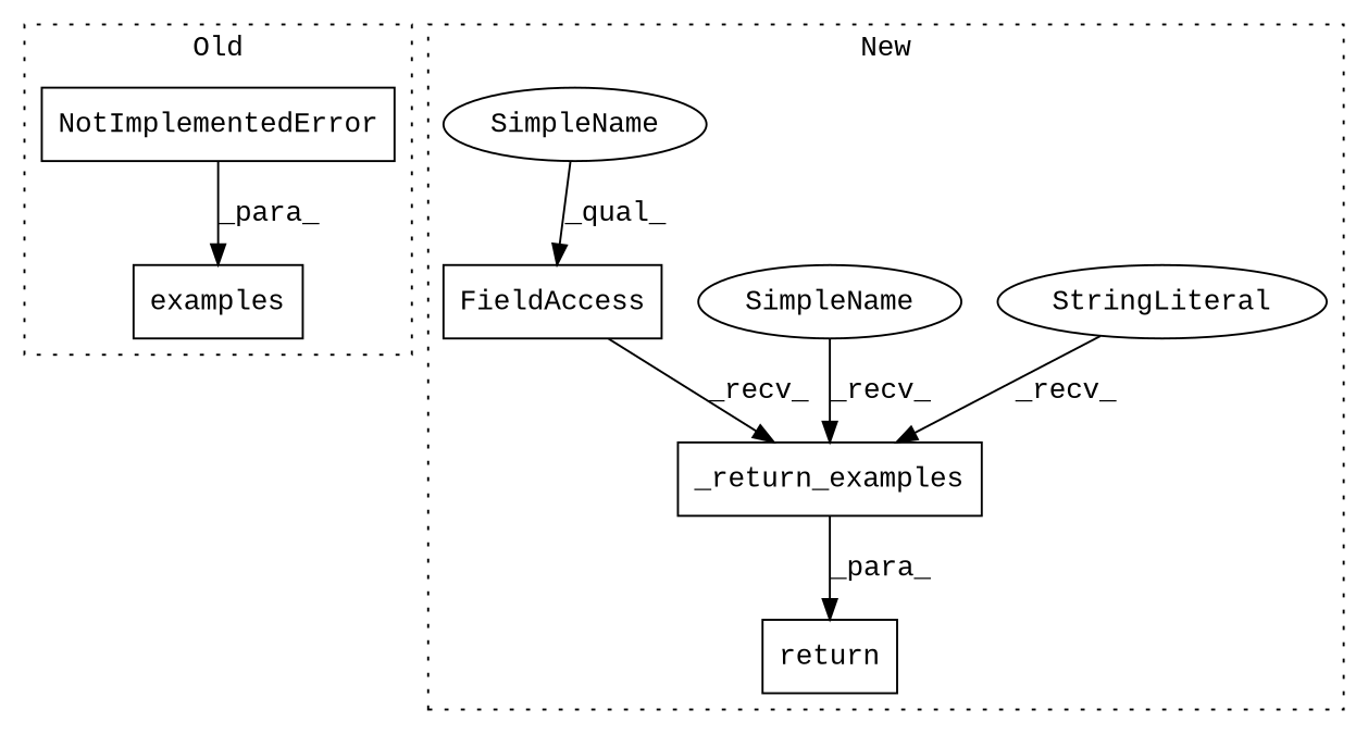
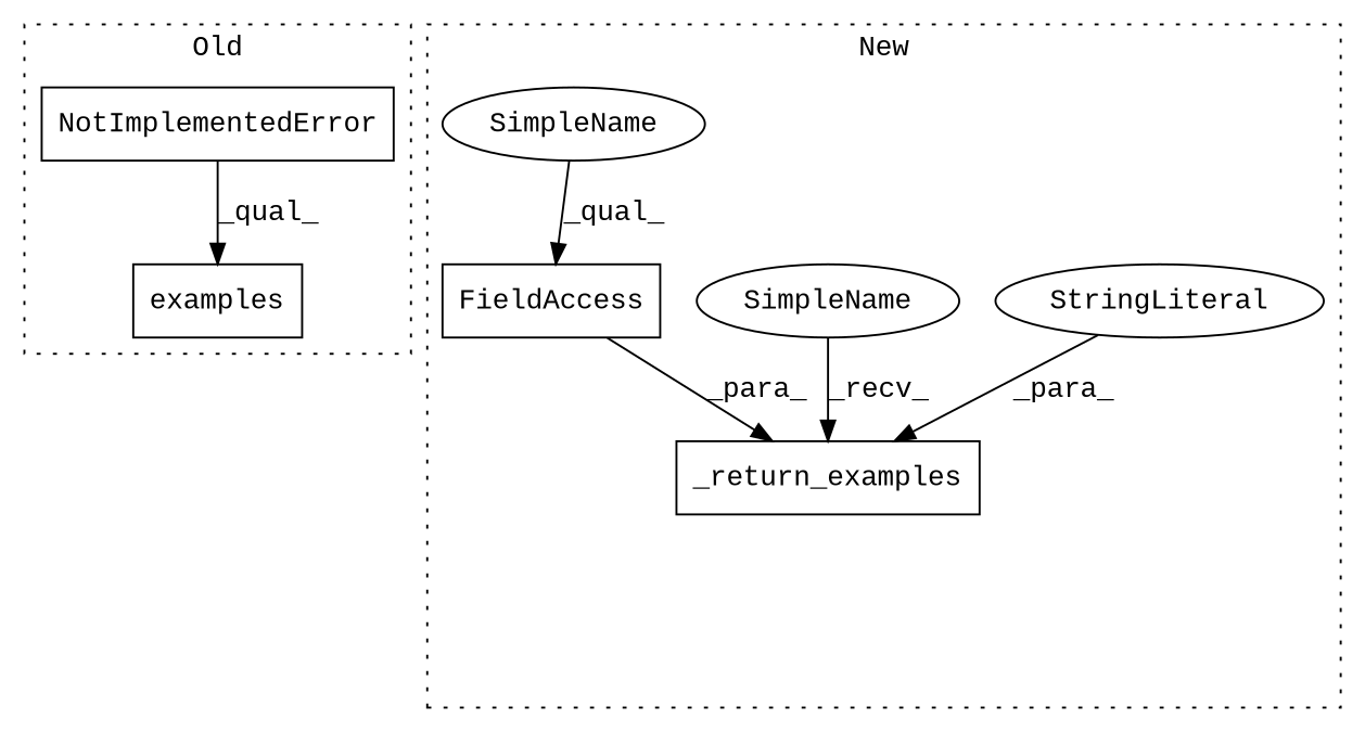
  digraph {
    fontname="Liberation Mono"
    node [a=32 fontname="Liberation Mono" l=7 s=11369 shape=box]
    edge [fontname="Liberation Mono"]
    n1 [l=21 label=NotImplementedError s=577]
    n2 [a=53 l=6 label=examples s=571]
-   n3 [a=41 label=return s=11342]
    n4 [l="15,1" label=_return_examples s="11354,11399"]
    n5 [a=22 l=13 label=FieldAccess]
    n6 [a=45 label=StringLiteral s=11392 shape=ellipse]
    n7 [a=42 l=4 label=SimpleName s=11349 shape=ellipse]
    n8 [a=42 l=4 label=SimpleName shape=ellipse]
    subgraph cluster_1 {
      label=Old
      style=dotted
      n1
      n2
    }
    subgraph cluster_2 {
      label=New
      style=dotted
-     n3
      n4
      n5
      n6
      n7
      n8
    }
-   n1 -> n2 [label=_para_]
-   n4 -> n3 [label=_para_]
-   n5 -> n4 [label=_recv_]
-   n6 -> n4 [label=_recv_]
+   n1 -> n2 [label=_qual_]
+   n5 -> n4 [label=_para_]
+   n6 -> n4 [label=_para_]
    n7 -> n4 [label=_recv_]
    n8 -> n5 [label=_qual_]
  }
